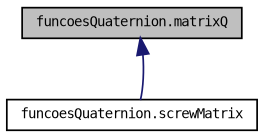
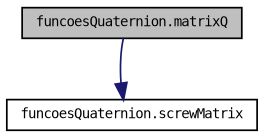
  digraph {
    rankdir=TB
    node [color=black fontname=DejaVuSansMono fontsize=8 shape=record]
    n1 [fillcolor=grey75 fontcolor=black height=0.2 label="funcoesQuaternion.matrixQ" style=filled width=0.4]
    n2 [height=0.2 label="funcoesQuaternion.screwMatrix" width=0.4]
-   n2 -> n1 [color=midnightblue fontname=DejaVuSansMono fontsize=8 labelfontname=DejaVuSansMono labelfontsize=8 style=solid]
+   n1 -> n2 [color=midnightblue fontname=DejaVuSansMono fontsize=8 labelfontname=DejaVuSansMono labelfontsize=8 style=solid]
  }
